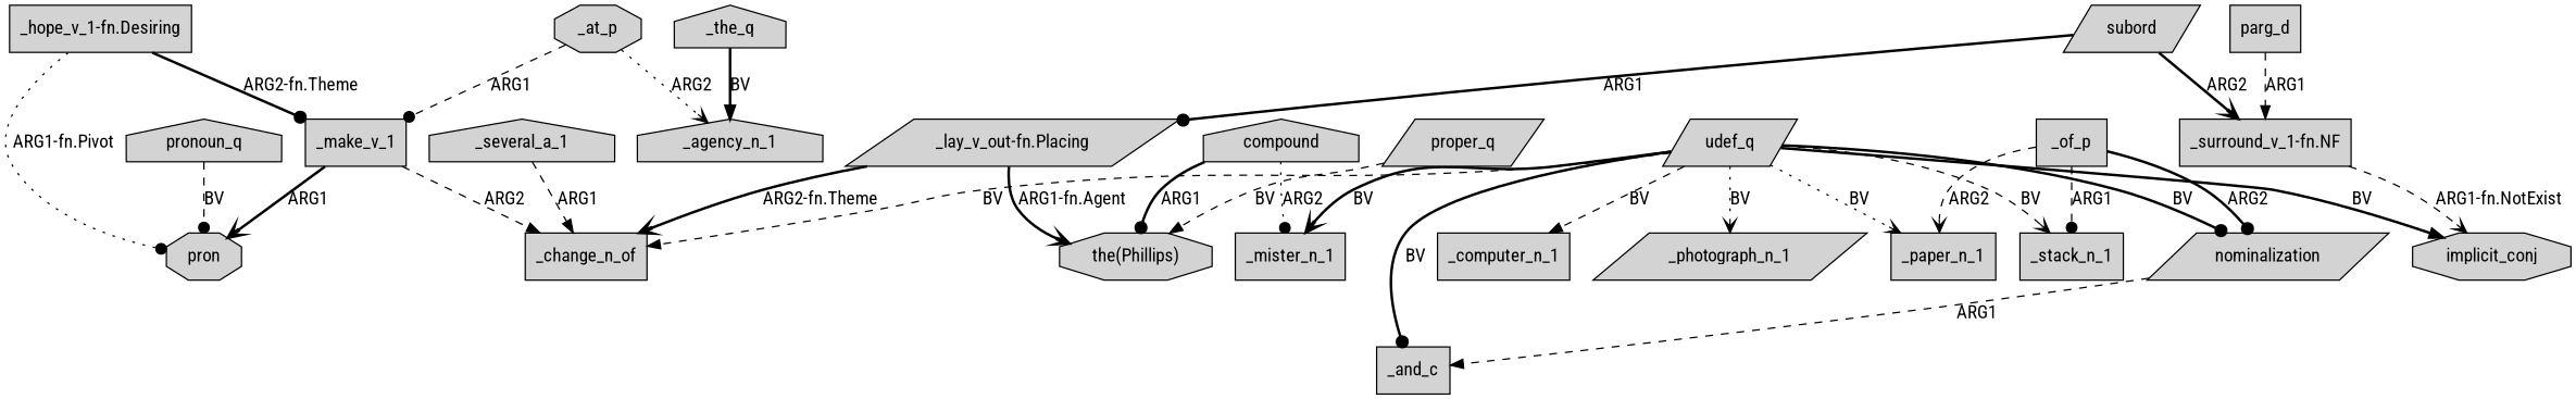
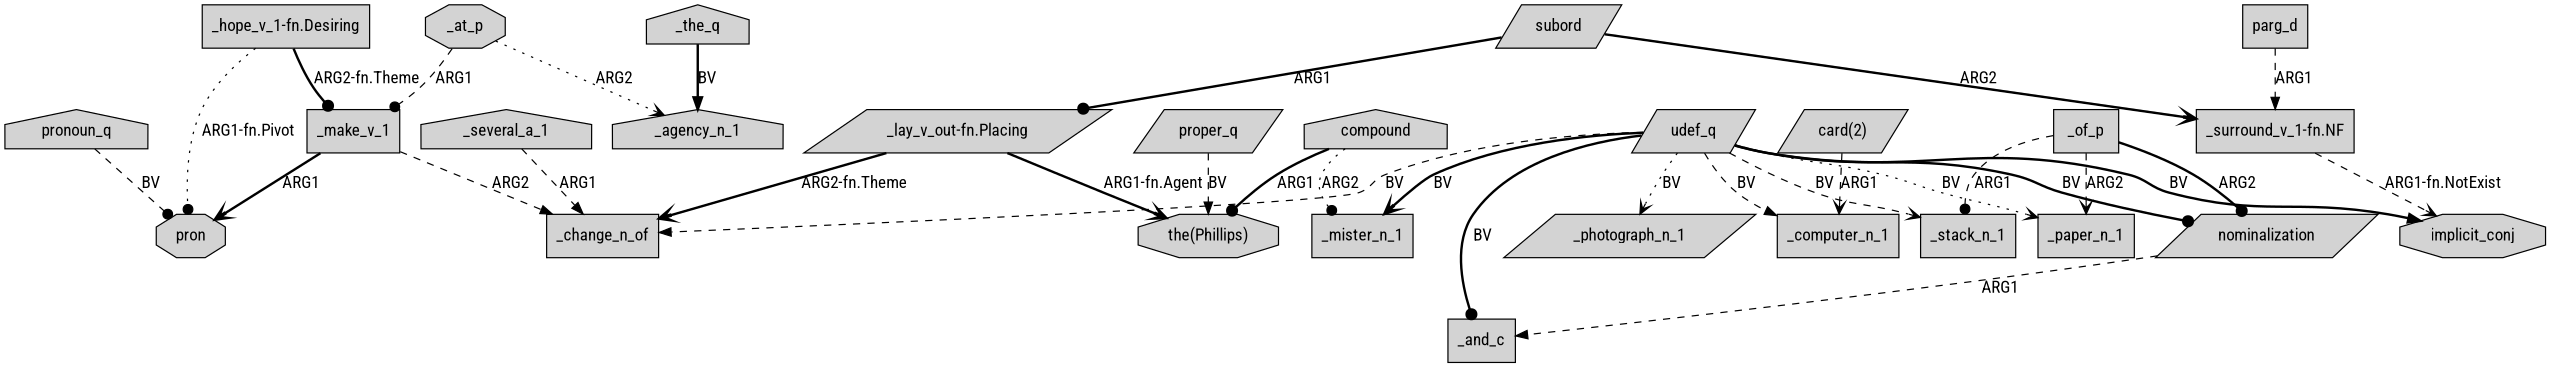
  digraph {
    fontname="Roboto Condensed"
    node [fontname="Roboto Condensed" shape=box style=filled]
    edge [arrowhead=vee fontname="Roboto Condensed" style=dashed]
    pron [shape=octagon]
    "_hope_v_1-fn.Desiring"
    _make_v_1
    _change_n_of
    _the_q [shape=house]
    _agency_n_1 [shape=house]
    parg_d
    "_surround_v_1-fn.NF"
    implicit_conj [shape=octagon]
    "_lay_v_out-fn.Placing" [shape=parallelogram]
    n11 [label="the(Phillips)" shape=octagon]
    udef_q [shape=parallelogram]
    _stack_n_1
    nominalization [shape=parallelogram]
    _and_c
    _mister_n_1
    _computer_n_1
    _photograph_n_1 [shape=parallelogram]
    _paper_n_1
    compound [shape=house]
+   "card(2)" [shape=parallelogram]
    _of_p
    pronoun_q [shape=house]
    _at_p [shape=octagon]
    subord [shape=parallelogram]
    proper_q [shape=parallelogram]
    _several_a_1 [shape=house]
    "_hope_v_1-fn.Desiring" -> pron [arrowhead=dot label="ARG1-fn.Pivot" style=dotted]
    "_hope_v_1-fn.Desiring" -> _make_v_1 [arrowhead=dot label="ARG2-fn.Theme" style=bold]
    _make_v_1 -> pron [label=ARG1 style=bold]
    _make_v_1 -> _change_n_of [arrowhead=normal label=ARG2]
    _the_q -> _agency_n_1 [arrowhead=normal label=BV style=bold]
    parg_d -> "_surround_v_1-fn.NF" [arrowhead=normal label=ARG1]
    "_surround_v_1-fn.NF" -> implicit_conj [label="ARG1-fn.NotExist"]
    "_lay_v_out-fn.Placing" -> _change_n_of [label="ARG2-fn.Theme" style=bold]
    "_lay_v_out-fn.Placing" -> n11 [label="ARG1-fn.Agent" style=bold]
    udef_q -> _change_n_of [arrowhead=normal label=BV]
    udef_q -> implicit_conj [arrowhead=normal label=BV style=bold]
    udef_q -> _stack_n_1 [label=BV]
    udef_q -> nominalization [arrowhead=dot label=BV style=bold]
    udef_q -> _and_c [arrowhead=dot label=BV style=bold]
    udef_q -> _mister_n_1 [label=BV style=bold]
    udef_q -> _computer_n_1 [arrowhead=normal label=BV]
    udef_q -> _photograph_n_1 [label=BV style=dotted]
    udef_q -> _paper_n_1 [label=BV style=dotted]
    nominalization -> _and_c [arrowhead=normal label=ARG1]
    compound -> n11 [arrowhead=dot label=ARG1 style=bold]
    compound -> _mister_n_1 [arrowhead=dot label=ARG2 style=dotted]
+   "card(2)" -> _computer_n_1 [label=ARG1]
    _of_p -> _stack_n_1 [arrowhead=dot label=ARG1]
    _of_p -> nominalization [arrowhead=dot label=ARG2 style=bold]
    _of_p -> _paper_n_1 [label=ARG2]
    pronoun_q -> pron [arrowhead=dot label=BV]
    _at_p -> _make_v_1 [arrowhead=dot label=ARG1]
    _at_p -> _agency_n_1 [label=ARG2 style=dotted]
    subord -> "_surround_v_1-fn.NF" [label=ARG2 style=bold]
    subord -> "_lay_v_out-fn.Placing" [arrowhead=dot label=ARG1 style=bold]
    proper_q -> n11 [arrowhead=normal label=BV]
    _several_a_1 -> _change_n_of [arrowhead=normal label=ARG1]
  }
